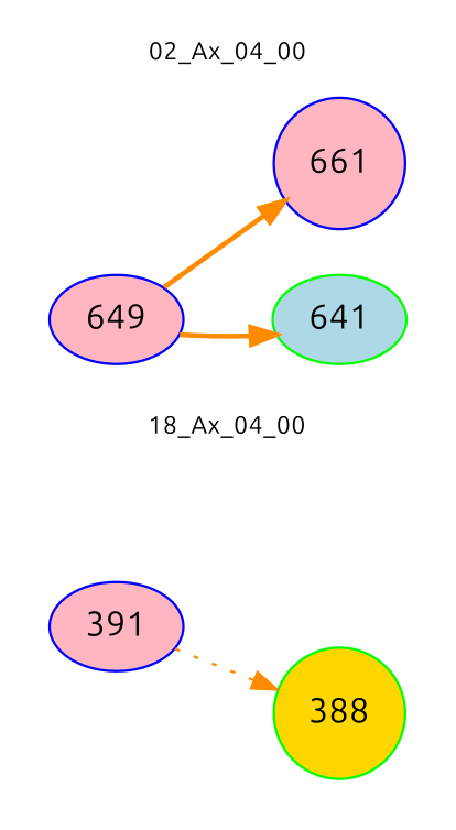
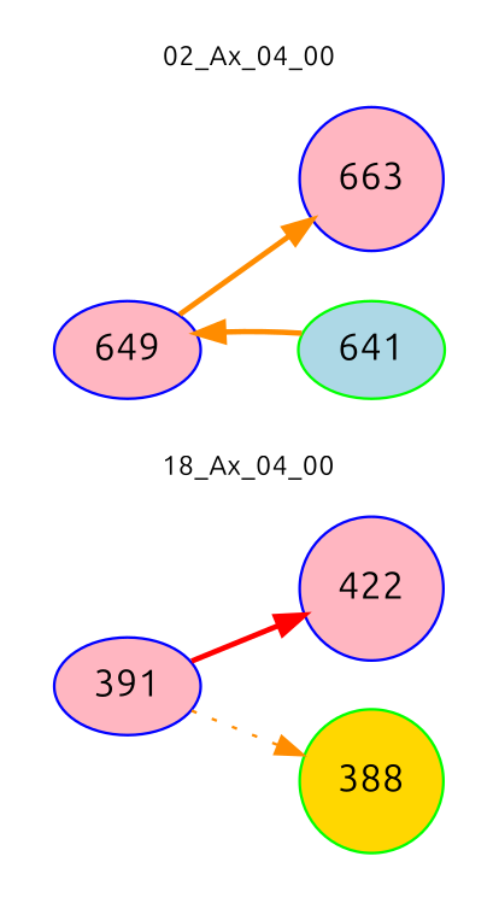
  digraph {
    fontname=Ubuntu
    rankdir=LR
    node [color=blue fillcolor=lightpink fontname=Ubuntu shape=ellipse style=filled]
    edge [color=darkorange fontname=Ubuntu style=bold]
    n1 [label=391]
    n2 [color=green fillcolor=gold label=388 shape=circle]
+   n3 [label=422 shape=circle]
    n4 [label=649]
    n5 [color=green fillcolor=lightblue label=641]
-   n6 [label=661 shape=circle]
+   n6 [label=663 shape=circle]
    subgraph cluster_1 {
      color=white
      fontsize=10
      label="18_Ax_04_00"
      n1
      n2
+     n3
    }
    subgraph cluster_2 {
      color=white
      fontsize=10
      label="02_Ax_04_00"
      n4
      n5
      n6
    }
    n1 -> n2 [style=dotted]
-   n4 -> n5
+   n1 -> n3 [color=red]
+   n5 -> n4
    n4 -> n6
  }
